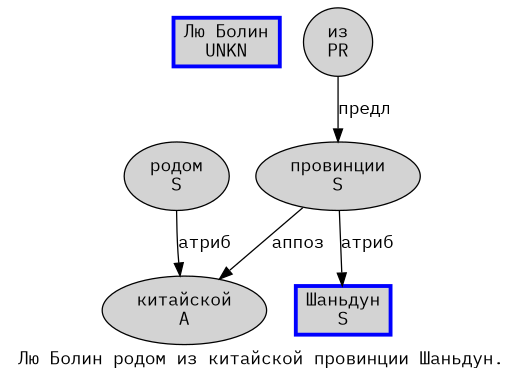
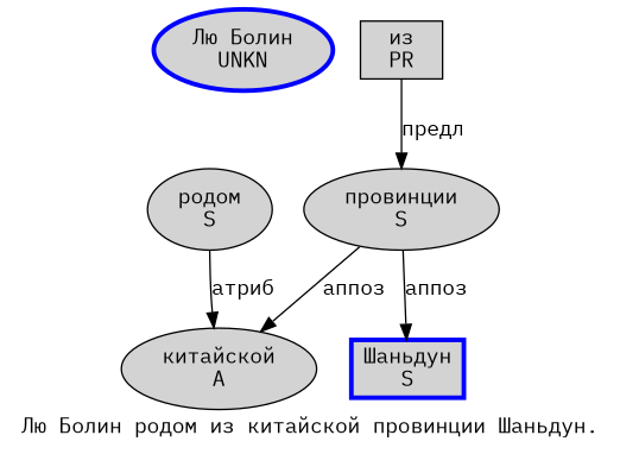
  digraph {
    fontname="IBM Plex Mono"
    label="Лю Болин родом из китайской провинции Шаньдун."
    node [fillcolor=lightgray fontname="IBM Plex Mono" penwidth=1 shape=ellipse style=filled]
    edge [fontname="IBM Plex Mono"]
-   n1 [color=blue label="Лю Болин\nUNKN" penwidth=3 shape=box]
+   n1 [color=blue label="Лю Болин\nUNKN" penwidth=3]
    n2 [label="родом\nS"]
    n3 [label="китайской\nA"]
-   n4 [label="из\nPR"]
+   n4 [label="из\nPR" shape=box]
    n5 [label="провинции\nS"]
    n6 [color=blue label="Шаньдун\nS" penwidth=3 shape=box]
    n2 -> n3 [label="атриб"]
    n4 -> n5 [label="предл"]
    n5 -> n3 [label="аппоз"]
-   n5 -> n6 [label="атриб"]
+   n5 -> n6 [label="аппоз"]
  }
